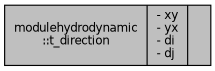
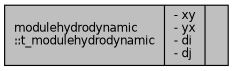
  digraph {
    rankdir=LR
-   n1 [color=black fillcolor=grey75 fontcolor=black fontname=Helvetica fontsize=10 height=0.2 label="{modulehydrodynamic\l::t_direction\n|- xy\l- yx\l- di\l- dj\l|}" shape=record style=filled width=0.4]
+   n1 [color=black fillcolor=grey75 fontcolor=black fontname=Helvetica fontsize=10 height=0.2 label="{modulehydrodynamic\l::t_modulehydrodynamic\n|- xy\l- yx\l- di\l- dj\l|}" shape=record style=filled width=0.4]
  }
